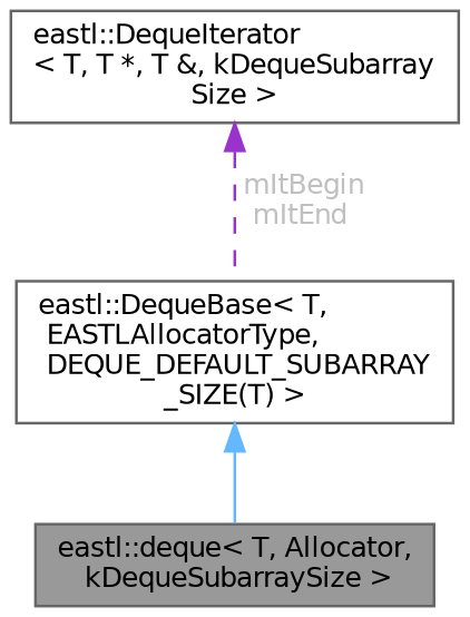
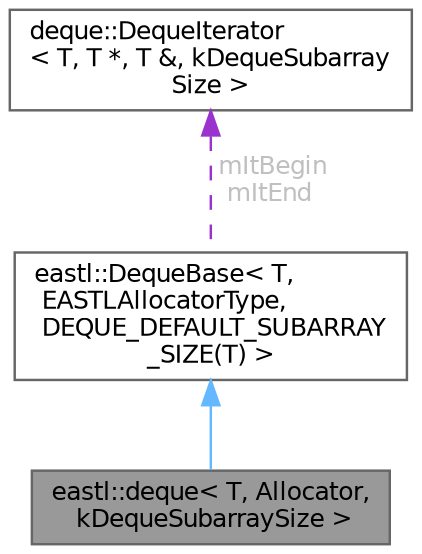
  digraph {
    node [color=gray40 fillcolor=white fontname=Helvetica fontsize=10 shape=box style=filled]
    edge [dir=back fontname=Helvetica fontsize=10 labelfontname=Helvetica labelfontsize=10]
    n1 [fillcolor=grey60 fontcolor=black height=0.2 label="eastl::deque\< T, Allocator,\l kDequeSubarraySize \>" width=0.4]
    n2 [height=0.2 label="eastl::DequeBase\< T,\l EASTLAllocatorType,\l DEQUE_DEFAULT_SUBARRAY\l_SIZE(T) \>" width=0.4]
-   n3 [height=0.2 label="eastl::DequeIterator\l\< T, T *, T &, kDequeSubarray\lSize \>" width=0.4]
+   n3 [height=0.2 label="deque::DequeIterator\l\< T, T *, T &, kDequeSubarray\lSize \>" width=0.4]
    n2 -> n1 [color=steelblue1 style=solid]
    n3 -> n2 [color=darkorchid3 fontcolor=grey label=" mItBegin\nmItEnd" style=dashed]
  }
